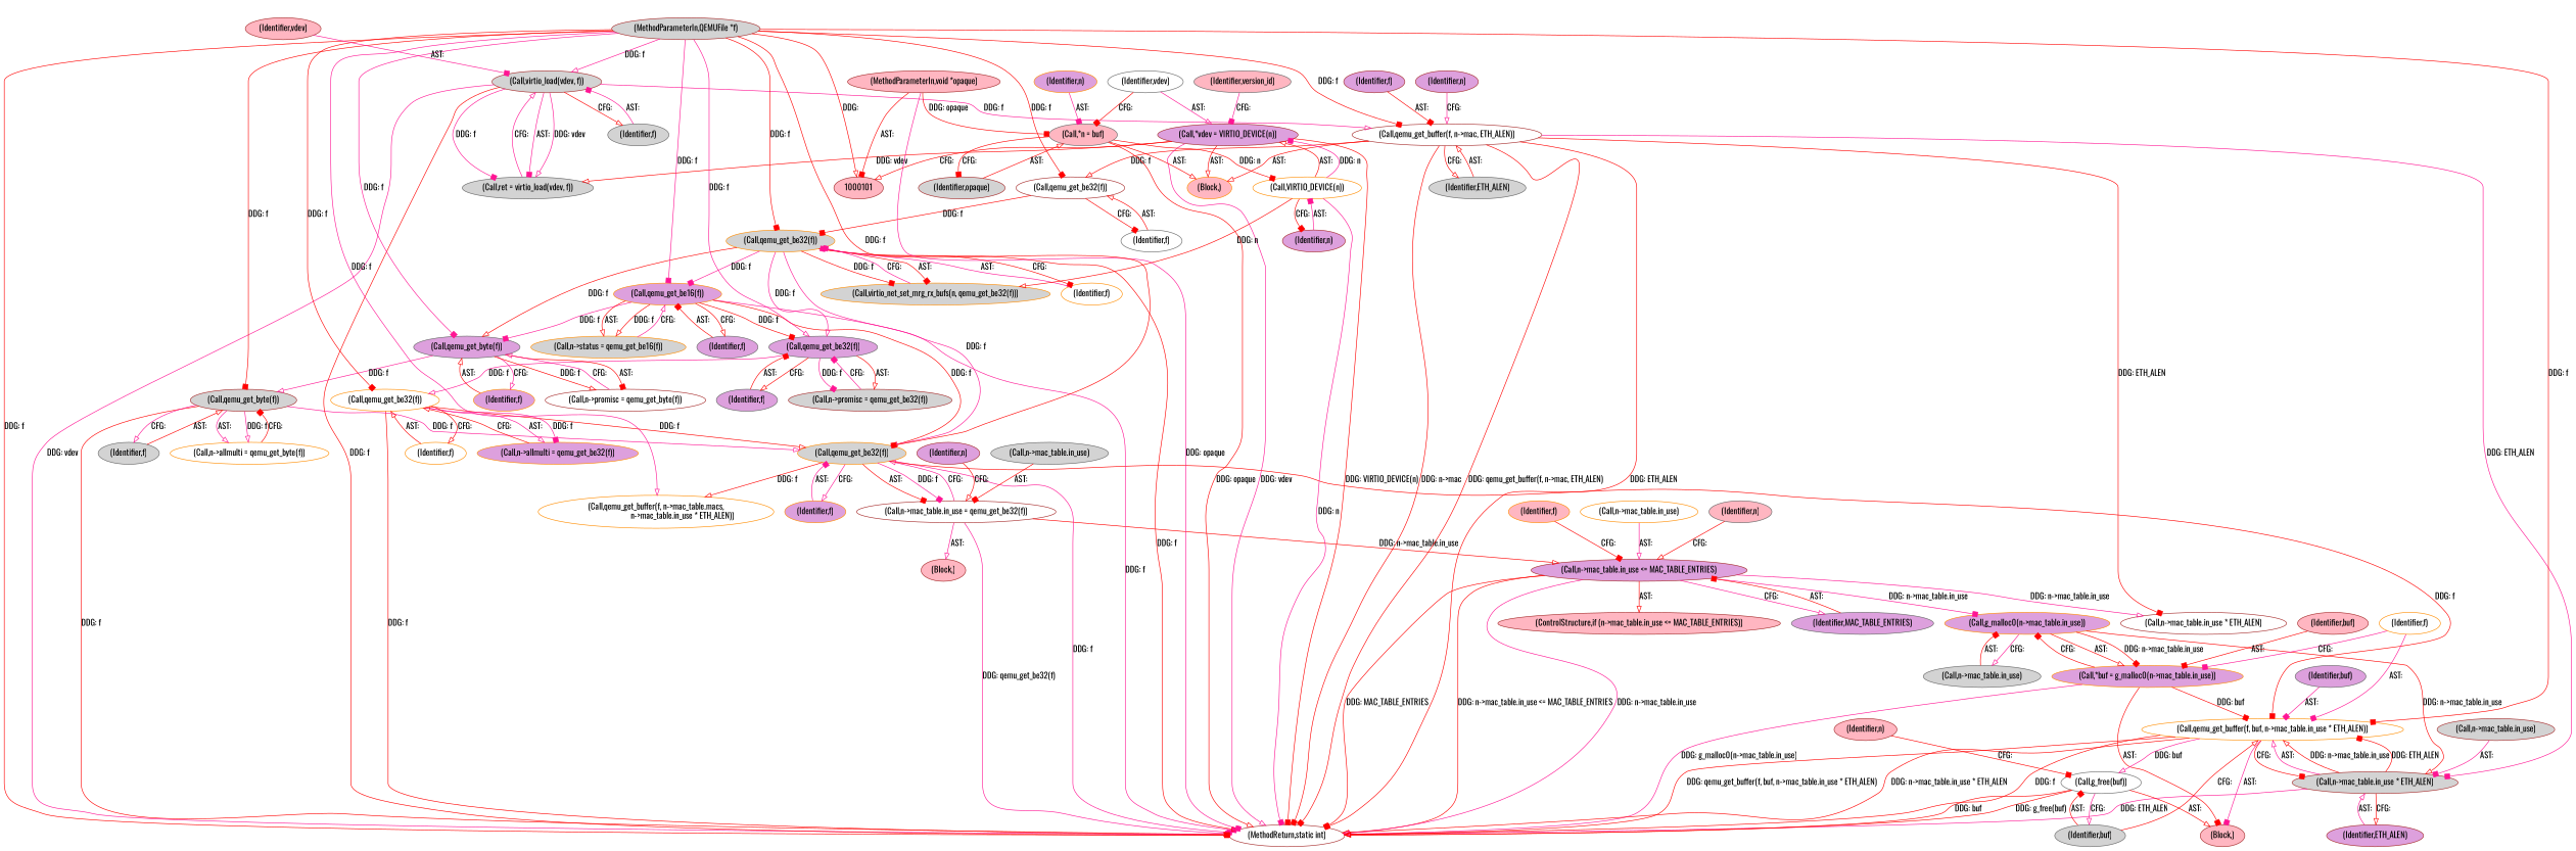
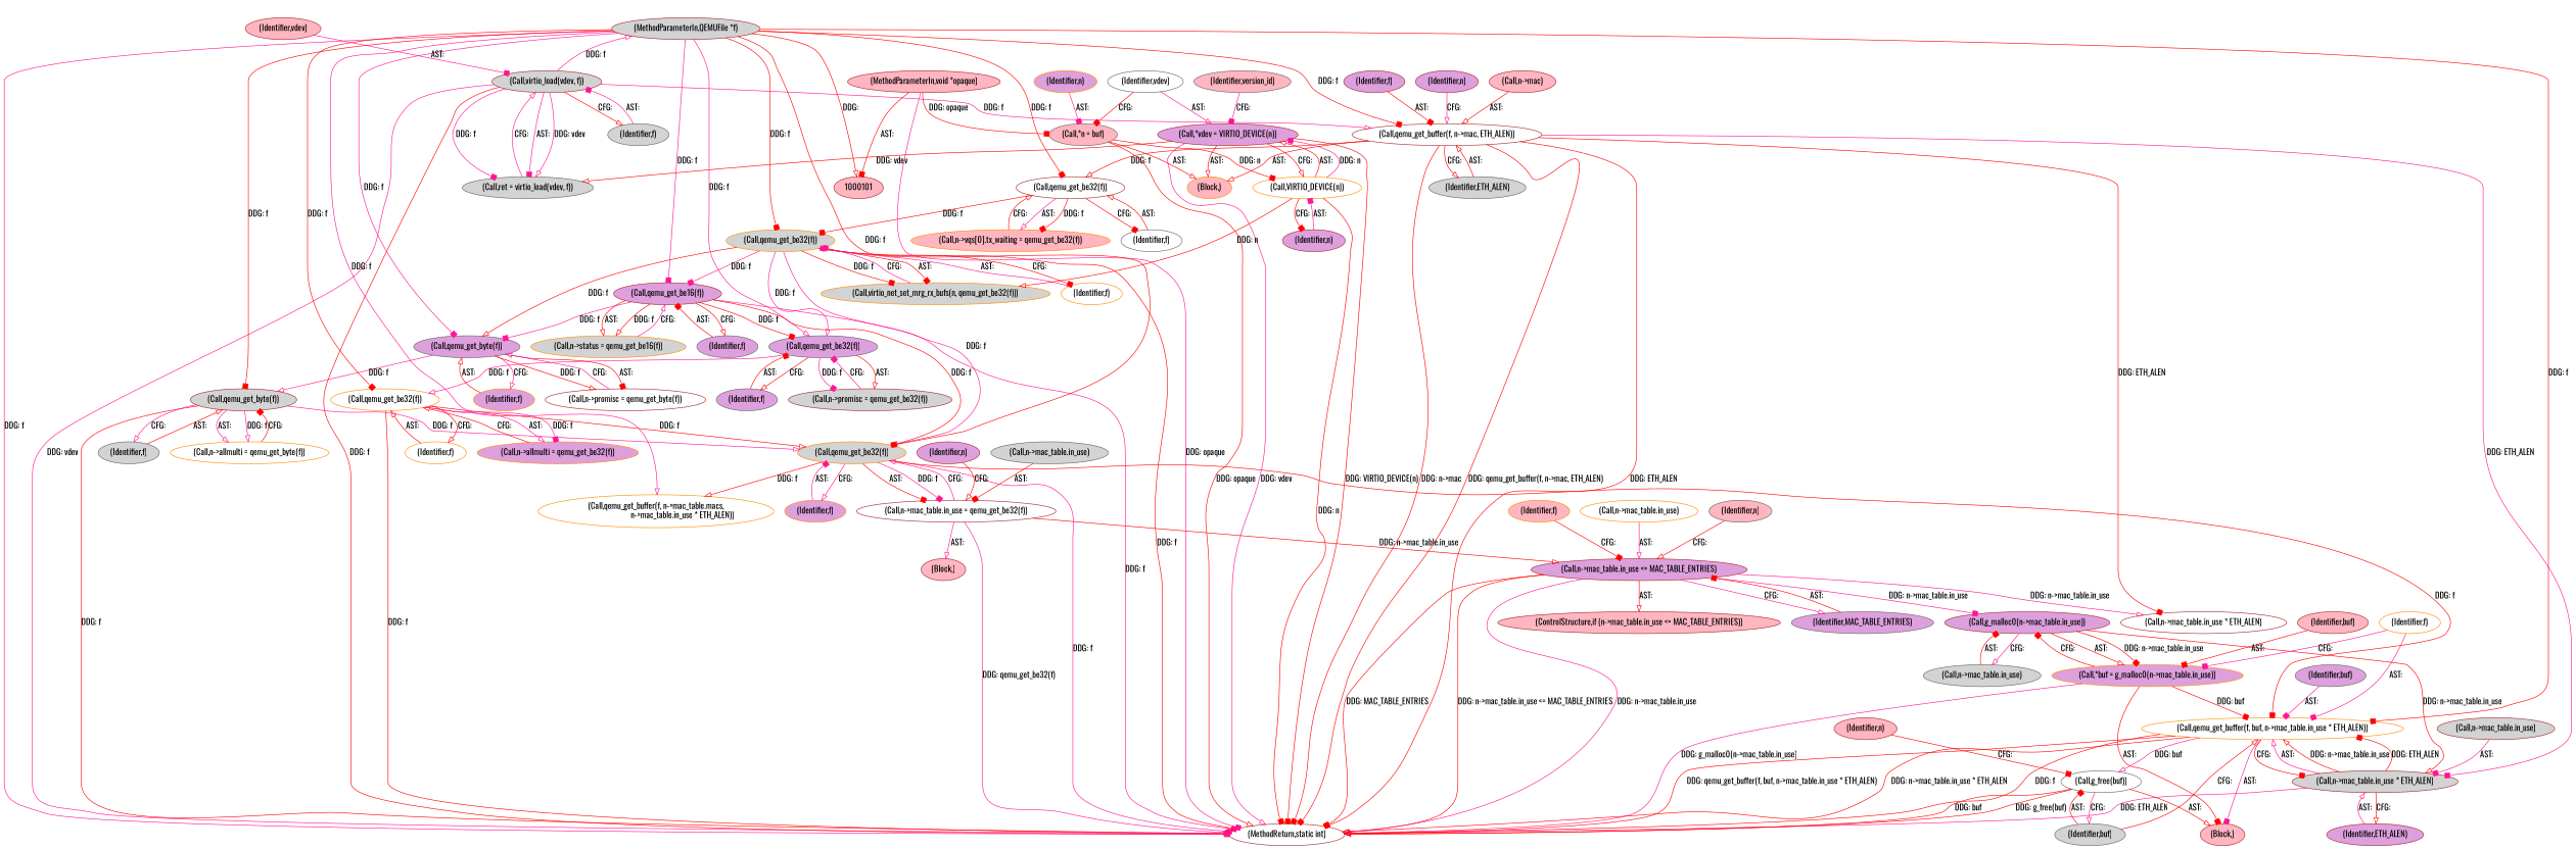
  digraph {
    fontname=Oswald
    node [color=brown fillcolor=plum fontname=Oswald style=filled]
    edge [arrowhead=onormal color=red fontname=Oswald]
-   n1 [color=darkorange label="(Call,g_malloc0(n->mac_table.in_use))"]
+   n1 [label="(Call,g_malloc0(n->mac_table.in_use))"]
    n2 [color=darkorange label="(Call,*buf = g_malloc0(n->mac_table.in_use))"]
    n3 [fillcolor=lightgrey label="(Call,n->mac_table.in_use * ETH_ALEN)"]
    n4 [color=gray40 fillcolor=lightgrey label="(Call,n->mac_table.in_use)"]
    n5 [fillcolor=white label="(MethodReturn,static int)"]
    n6 [color=darkorange fillcolor=white label="(Call,qemu_get_buffer(f, buf, n->mac_table.in_use * ETH_ALEN))"]
    n7 [fillcolor=lightpink label="(Block,)"]
    n8 [label="(Identifier,ETH_ALEN)"]
    n9 [label="(Call,n->mac_table.in_use <= MAC_TABLE_ENTRIES)"]
    n10 [fillcolor=lightpink label="(ControlStructure,if (n->mac_table.in_use <= MAC_TABLE_ENTRIES))"]
    n11 [color=gray40 label="(Identifier,MAC_TABLE_ENTRIES)"]
    n12 [fillcolor=white label="(Call,n->mac_table.in_use * ETH_ALEN)"]
    n13 [fillcolor=white label="(Call,n->mac_table.in_use = qemu_get_be32(f))"]
    n14 [color=darkorange fillcolor=lightgrey label="(Call,qemu_get_be32(f))"]
    n15 [fillcolor=lightpink label="(Block,)"]
    n16 [color=darkorange fillcolor=white label="(Call,qemu_get_buffer(f, n->mac_table.macs,\n                             n->mac_table.in_use * ETH_ALEN))"]
    n17 [color=darkorange label="(Identifier,f)"]
    n18 [color=gray40 fillcolor=white label="(Call,g_free(buf))"]
-   n19 [color=darkorange label="(Call,qemu_get_be16(f))"]
+   n19 [label="(Call,qemu_get_be16(f))"]
    n20 [color=gray40 label="(Call,qemu_get_be32(f))"]
    n21 [color=gray40 label="(Call,qemu_get_byte(f))"]
    n22 [color=darkorange fillcolor=lightgrey label="(Call,n->status = qemu_get_be16(f))"]
    n23 [color=gray40 label="(Identifier,f)"]
    n24 [color=darkorange fillcolor=white label="(Call,qemu_get_be32(f))"]
    n25 [fillcolor=lightgrey label="(Call,n->promisc = qemu_get_be32(f))"]
    n26 [color=gray40 label="(Identifier,f)"]
    n27 [fillcolor=lightgrey label="(Call,qemu_get_byte(f))"]
    n28 [color=darkorange label="(Identifier,f)"]
    n29 [fillcolor=white label="(Call,n->promisc = qemu_get_byte(f))"]
    n30 [color=darkorange fillcolor=lightgrey label="(Call,qemu_get_be32(f))"]
    n31 [color=darkorange fillcolor=white label="(Identifier,f)"]
    n32 [color=darkorange fillcolor=lightgrey label="(Call,virtio_net_set_mrg_rx_bufs(n, qemu_get_be32(f)))"]
    n33 [fillcolor=white label="(Call,qemu_get_be32(f))"]
+   n34 [color=darkorange fillcolor=lightpink label="(Call,n->vqs[0].tx_waiting = qemu_get_be32(f))"]
    n35 [color=gray40 fillcolor=white label="(Identifier,f)"]
    n36 [fillcolor=white label="(Call,qemu_get_buffer(f, n->mac, ETH_ALEN))"]
    n37 [color=darkorange fillcolor=lightpink label="(Block,)"]
    n38 [color=gray40 fillcolor=lightgrey label="(Identifier,ETH_ALEN)"]
    n39 [fillcolor=lightgrey label="(Call,virtio_load(vdev, f))"]
    n40 [color=gray40 fillcolor=lightgrey label="(Identifier,f)"]
    n41 [color=gray40 fillcolor=lightgrey label="(Call,ret = virtio_load(vdev, f))"]
    n42 [label="(Call,*vdev = VIRTIO_DEVICE(n))"]
    n43 [color=darkorange fillcolor=white label="(Call,VIRTIO_DEVICE(n))"]
    n44 [label="(Identifier,n)"]
    n45 [color=gray40 fillcolor=lightpink label="(Call,*n = buf)"]
-   n46 [fillcolor=lightgrey label="(Identifier,opaque)"]
    n47 [fillcolor=lightpink label="(MethodParameterIn,void *opaque)"]
    1000101 [fillcolor=lightpink]
    n49 [fillcolor=lightgrey label="(MethodParameterIn,QEMUFile *f)"]
    n50 [color=darkorange label="(Call,n->allmulti = qemu_get_be32(f))"]
    n51 [color=darkorange fillcolor=white label="(Identifier,f)"]
    n52 [color=darkorange fillcolor=white label="(Call,n->allmulti = qemu_get_byte(f))"]
    n53 [color=gray40 fillcolor=lightgrey label="(Identifier,f)"]
    n54 [color=gray40 fillcolor=lightgrey label="(Identifier,buf)"]
    n55 [label="(Identifier,n)"]
    n56 [color=darkorange fillcolor=white label="(Identifier,f)"]
    n57 [color=gray40 fillcolor=lightpink label="(Identifier,n)"]
    n58 [color=darkorange fillcolor=lightpink label="(Identifier,f)"]
    n59 [fillcolor=lightgrey label="(Call,n->mac_table.in_use)"]
    n60 [color=gray40 fillcolor=lightpink label="(Identifier,version_id)"]
    n61 [color=darkorange label="(Identifier,n)"]
    n62 [color=darkorange fillcolor=white label="(Call,n->mac_table.in_use)"]
    n63 [label="(Identifier,f)"]
    n64 [color=gray40 label="(Identifier,buf)"]
    n65 [fillcolor=lightpink label="(Identifier,n)"]
    n66 [label="(Identifier,n)"]
    n67 [fillcolor=lightpink label="(Identifier,vdev)"]
    n68 [color=gray40 fillcolor=white label="(Identifier,vdev)"]
    n69 [fillcolor=lightpink label="(Identifier,buf)"]
+   n70 [fillcolor=lightpink label="(Call,n->mac)"]
    n71 [color=gray40 fillcolor=lightgrey label="(Call,n->mac_table.in_use)"]
    n1 -> n2 [label="AST: "]
    n1 -> n2 [arrowhead=box label="DDG: n->mac_table.in_use"]
    n1 -> n3 [label="DDG: n->mac_table.in_use"]
    n1 -> n4 [color=deeppink label="CFG: "]
    n2 -> n1 [arrowhead=box label="CFG: "]
    n2 -> n5 [color=deeppink label="DDG: g_malloc0(n->mac_table.in_use)"]
    n2 -> n6 [arrowhead=box label="DDG: buf"]
    n2 -> n7 [arrowhead=box label="AST: "]
    n3 -> n5 [color=deeppink label="DDG: ETH_ALEN"]
    n3 -> n6 [color=deeppink label="AST: "]
    n3 -> n6 [label="DDG: n->mac_table.in_use"]
    n3 -> n6 [arrowhead=box label="DDG: ETH_ALEN"]
    n3 -> n8 [label="CFG: "]
    n4 -> n1 [arrowhead=box label="AST: "]
    n6 -> n3 [arrowhead=box label="CFG: "]
    n6 -> n5 [label="DDG: f"]
    n6 -> n5 [label="DDG: qemu_get_buffer(f, buf, n->mac_table.in_use * ETH_ALEN)"]
    n6 -> n5 [label="DDG: n->mac_table.in_use * ETH_ALEN"]
    n6 -> n7 [arrowhead=box color=deeppink label="AST: "]
    n6 -> n18 [color=deeppink label="DDG: buf"]
    n8 -> n3 [color=deeppink label="AST: "]
    n9 -> n1 [arrowhead=box color=deeppink label="DDG: n->mac_table.in_use"]
    n9 -> n5 [arrowhead=box label="DDG: MAC_TABLE_ENTRIES"]
    n9 -> n5 [label="DDG: n->mac_table.in_use <= MAC_TABLE_ENTRIES"]
    n9 -> n5 [color=deeppink label="DDG: n->mac_table.in_use"]
    n9 -> n10 [label="AST: "]
    n9 -> n11 [color=deeppink label="CFG: "]
    n9 -> n12 [color=deeppink label="DDG: n->mac_table.in_use"]
    n11 -> n9 [arrowhead=box label="AST: "]
    n13 -> n5 [arrowhead=box color=deeppink label="DDG: qemu_get_be32(f)"]
    n13 -> n9 [label="DDG: n->mac_table.in_use"]
    n13 -> n14 [color=deeppink label="CFG: "]
    n13 -> n15 [color=deeppink label="AST: "]
    n14 -> n5 [arrowhead=box color=deeppink label="DDG: f"]
    n14 -> n6 [arrowhead=box label="DDG: f"]
    n14 -> n13 [arrowhead=box label="AST: "]
    n14 -> n13 [arrowhead=box color=deeppink label="DDG: f"]
    n14 -> n16 [label="DDG: f"]
    n14 -> n17 [color=deeppink label="CFG: "]
    n17 -> n14 [arrowhead=box color=deeppink label="AST: "]
    n18 -> n5 [label="DDG: buf"]
    n18 -> n5 [label="DDG: g_free(buf)"]
    n18 -> n7 [label="AST: "]
    n18 -> n54 [color=deeppink label="CFG: "]
    n19 -> n5 [arrowhead=box color=deeppink label="DDG: f"]
    n19 -> n14 [label="DDG: f"]
    n19 -> n20 [arrowhead=box label="DDG: f"]
    n19 -> n21 [arrowhead=box color=deeppink label="DDG: f"]
    n19 -> n22 [label="AST: "]
    n19 -> n22 [label="DDG: f"]
    n19 -> n23 [label="CFG: "]
    n20 -> n24 [color=deeppink label="DDG: f"]
    n20 -> n25 [label="AST: "]
    n20 -> n25 [arrowhead=box color=deeppink label="DDG: f"]
    n20 -> n26 [label="CFG: "]
    n21 -> n27 [color=deeppink label="DDG: f"]
    n21 -> n28 [color=deeppink label="CFG: "]
    n21 -> n29 [arrowhead=box label="AST: "]
    n21 -> n29 [label="DDG: f"]
    n22 -> n19 [color=deeppink label="CFG: "]
    n23 -> n19 [arrowhead=box label="AST: "]
    n24 -> n5 [arrowhead=box label="DDG: f"]
    n24 -> n14 [label="DDG: f"]
    n24 -> n50 [color=deeppink label="AST: "]
    n24 -> n50 [arrowhead=box color=deeppink label="DDG: f"]
    n24 -> n51 [label="CFG: "]
    n25 -> n20 [arrowhead=box color=deeppink label="CFG: "]
    n26 -> n20 [arrowhead=box label="AST: "]
    n27 -> n5 [label="DDG: f"]
    n27 -> n14 [color=deeppink label="DDG: f"]
    n27 -> n52 [color=deeppink label="AST: "]
    n27 -> n52 [color=deeppink label="DDG: f"]
    n27 -> n53 [color=deeppink label="CFG: "]
    n28 -> n21 [label="AST: "]
    n29 -> n21 [color=deeppink label="CFG: "]
    n30 -> n5 [label="DDG: f"]
    n30 -> n14 [color=deeppink label="DDG: f"]
    n30 -> n19 [arrowhead=box color=deeppink label="DDG: f"]
    n30 -> n20 [color=deeppink label="DDG: f"]
    n30 -> n21 [label="DDG: f"]
    n30 -> n31 [arrowhead=box label="CFG: "]
    n30 -> n32 [arrowhead=box label="AST: "]
    n30 -> n32 [arrowhead=box label="DDG: f"]
    n31 -> n30 [arrowhead=box color=deeppink label="AST: "]
    n32 -> n30 [arrowhead=box color=deeppink label="CFG: "]
    n33 -> n30 [arrowhead=box label="DDG: f"]
+   n33 -> n34 [color=deeppink label="AST: "]
+   n33 -> n34 [arrowhead=box label="DDG: f"]
    n33 -> n35 [arrowhead=box label="CFG: "]
+   n34 -> n33 [label="CFG: "]
    n35 -> n33 [label="AST: "]
    n36 -> n3 [arrowhead=box color=deeppink label="DDG: ETH_ALEN"]
    n36 -> n5 [arrowhead=box label="DDG: n->mac"]
    n36 -> n5 [arrowhead=box label="DDG: qemu_get_buffer(f, n->mac, ETH_ALEN)"]
    n36 -> n5 [arrowhead=box label="DDG: ETH_ALEN"]
    n36 -> n12 [arrowhead=box label="DDG: ETH_ALEN"]
    n36 -> n33 [label="DDG: f"]
    n36 -> n37 [label="AST: "]
    n36 -> n38 [label="CFG: "]
    n38 -> n36 [label="AST: "]
    n39 -> n5 [arrowhead=box color=deeppink label="DDG: vdev"]
    n39 -> n5 [arrowhead=box label="DDG: f"]
    n39 -> n36 [color=deeppink label="DDG: f"]
    n39 -> n40 [label="CFG: "]
    n39 -> n41 [arrowhead=box color=deeppink label="AST: "]
    n39 -> n41 [color=deeppink label="DDG: vdev"]
    n39 -> n41 [arrowhead=box color=deeppink label="DDG: f"]
    n40 -> n39 [arrowhead=box color=deeppink label="AST: "]
    n41 -> n39 [color=deeppink label="CFG: "]
    n42 -> n5 [color=deeppink label="DDG: vdev"]
    n42 -> n5 [arrowhead=box label="DDG: VIRTIO_DEVICE(n)"]
    n42 -> n37 [label="AST: "]
    n42 -> n41 [label="DDG: vdev"]
-   n42 -> 1000101 [label="CFG: "]
-   n43 -> n5 [arrowhead=box color=deeppink label="DDG: n"]
+   n42 -> n43 [label="CFG: "]
+   n43 -> n5 [arrowhead=box label="DDG: n"]
    n43 -> n32 [label="DDG: n"]
    n43 -> n42 [label="AST: "]
    n43 -> n42 [arrowhead=box color=deeppink label="DDG: n"]
    n43 -> n44 [arrowhead=box label="CFG: "]
    n44 -> n43 [arrowhead=box color=deeppink label="AST: "]
    n45 -> n5 [label="DDG: opaque"]
    n45 -> n37 [label="AST: "]
    n45 -> n43 [arrowhead=box label="DDG: n"]
-   n45 -> n46 [arrowhead=box label="CFG: "]
-   n46 -> n45 [label="AST: "]
    n47 -> n5 [arrowhead=box color=deeppink label="DDG: opaque"]
    n47 -> n45 [arrowhead=box label="DDG: opaque"]
    n47 -> 1000101 [arrowhead=box label="AST: "]
-   n49 -> n5 [arrowhead=box label="DDG: f"]
+   n49 -> n5 [arrowhead=box color=deeppink label="DDG: f"]
    n49 -> n6 [arrowhead=box label="DDG: f"]
    n49 -> n14 [arrowhead=box label="DDG: f"]
    n49 -> n16 [color=deeppink label="DDG: f"]
    n49 -> n19 [arrowhead=box color=deeppink label="DDG: f"]
    n49 -> n20 [color=deeppink label="DDG: f"]
    n49 -> n21 [arrowhead=box color=deeppink label="DDG: f"]
    n49 -> n24 [arrowhead=box label="DDG: f"]
    n49 -> n27 [arrowhead=box label="DDG: f"]
    n49 -> n30 [arrowhead=box label="DDG: f"]
    n49 -> n33 [arrowhead=box label="DDG: f"]
    n49 -> n36 [arrowhead=box label="DDG: f"]
-   n49 -> n39 [color=deeppink label="DDG: f"]
+   n39 -> n49 [color=deeppink label="DDG: f"]
    n49 -> 1000101 [label="DDG: "]
    n50 -> n24 [label="CFG: "]
    n51 -> n24 [label="AST: "]
    n52 -> n27 [arrowhead=box label="CFG: "]
    n53 -> n27 [label="AST: "]
    n54 -> n6 [label="CFG: "]
    n54 -> n18 [arrowhead=box label="AST: "]
    n55 -> n13 [label="CFG: "]
    n56 -> n2 [arrowhead=box color=deeppink label="CFG: "]
    n56 -> n6 [arrowhead=box color=deeppink label="AST: "]
    n57 -> n9 [label="CFG: "]
    n58 -> n9 [arrowhead=box label="CFG: "]
    n59 -> n3 [arrowhead=box color=deeppink label="AST: "]
    n60 -> n42 [arrowhead=box color=deeppink label="CFG: "]
    n61 -> n45 [arrowhead=box color=deeppink label="AST: "]
    n62 -> n9 [color=deeppink label="AST: "]
    n63 -> n36 [arrowhead=box label="AST: "]
    n64 -> n6 [arrowhead=box color=deeppink label="AST: "]
    n65 -> n18 [arrowhead=box label="CFG: "]
    n66 -> n36 [color=deeppink label="CFG: "]
    n67 -> n39 [arrowhead=box color=deeppink label="AST: "]
    n68 -> n42 [color=deeppink label="AST: "]
    n68 -> n45 [arrowhead=box label="CFG: "]
    n69 -> n2 [arrowhead=box label="AST: "]
+   n70 -> n36 [label="AST: "]
    n71 -> n13 [arrowhead=box label="AST: "]
  }
